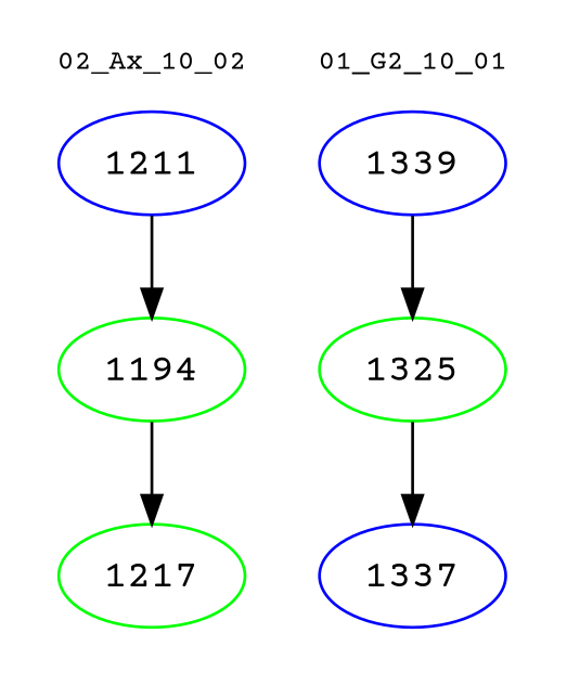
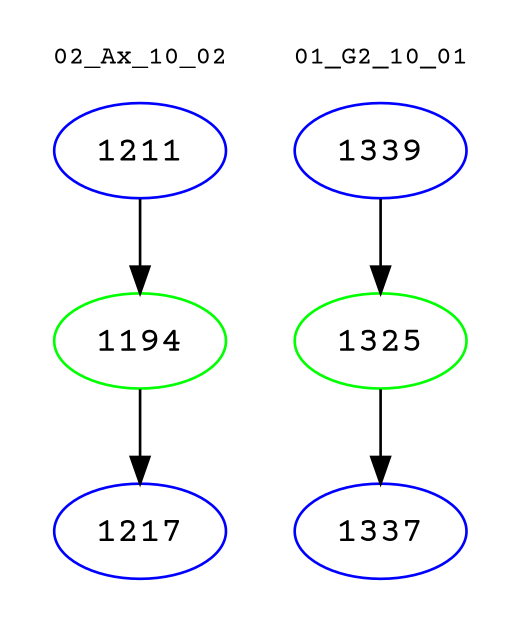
  digraph {
    fontname="Courier Prime"
    node [color=blue fontname="Courier Prime"]
    edge [color=black fontname="Courier Prime"]
    n1 [label=1211]
    n2 [color=green label=1194]
-   n3 [color=green label=1217]
+   n3 [label=1217]
    n4 [label=1339]
    n5 [color=green label=1325]
    n6 [label=1337]
    subgraph cluster_1 {
      color=white
      fontsize=10
      label="02_Ax_10_02"
      n1
      n2
      n3
    }
    subgraph cluster_2 {
      color=white
      fontsize=10
      label="01_G2_10_01"
      n4
      n5
      n6
    }
    n1 -> n2
    n2 -> n3
    n4 -> n5
    n5 -> n6
  }
